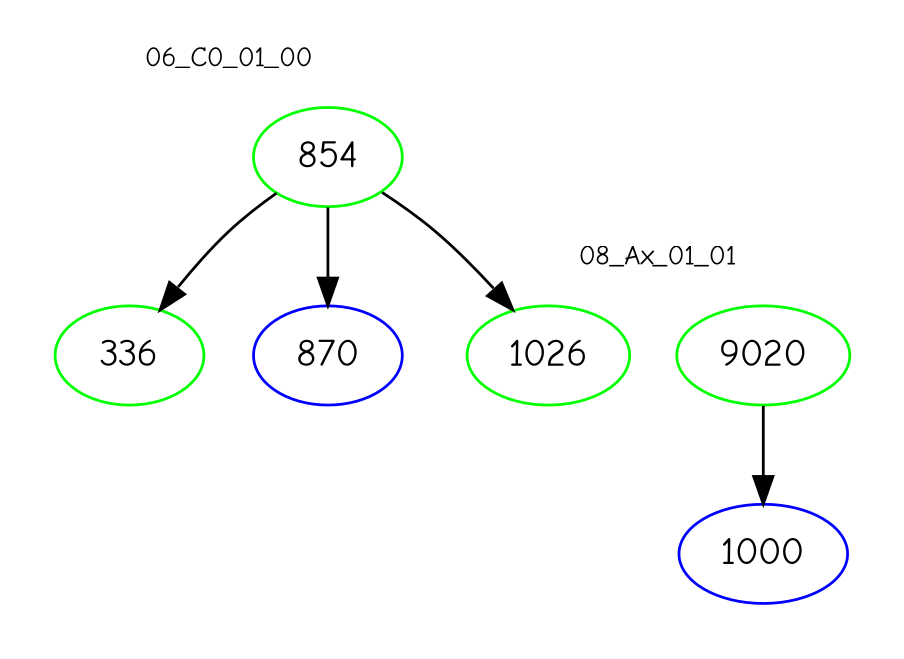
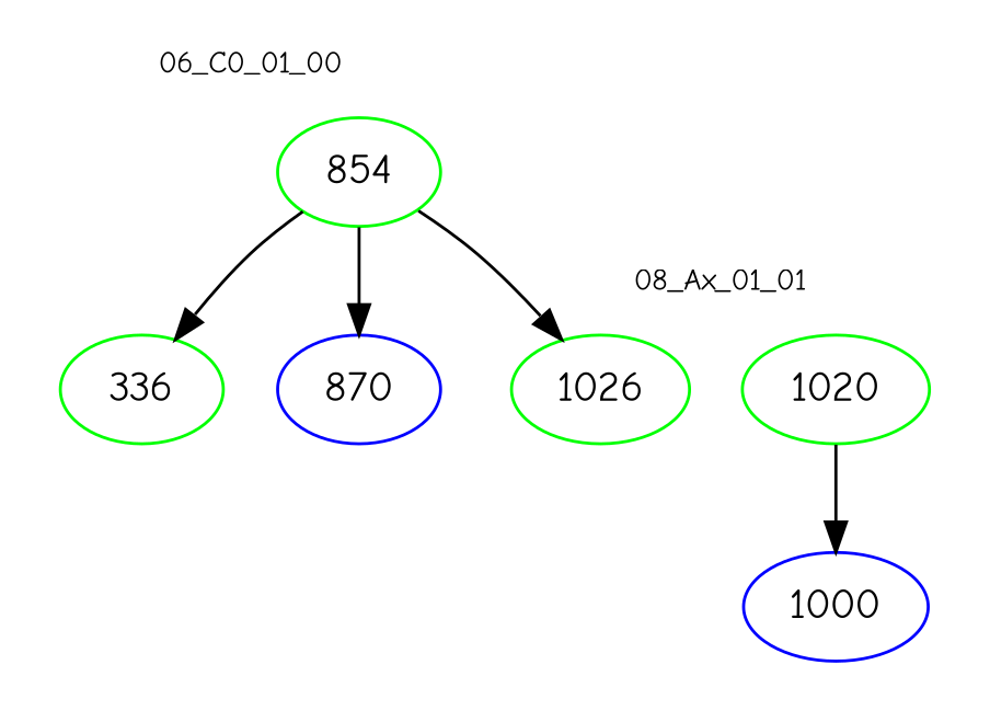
  digraph {
    fontname="Comic Neue"
    node [color=green fontname="Comic Neue"]
    edge [color=black fontname="Comic Neue"]
-   n1 [label=9020]
+   n1 [label=1020]
    n2 [color=blue label=1000]
    n3 [label=1026]
    n4 [label=854]
    n5 [label=336]
    n6 [color=blue label=870]
    subgraph cluster_1 {
      color=white
      fontsize=10
      label="08_Ax_01_01"
      n1
      n2
      n3
    }
    subgraph cluster_2 {
      color=white
      fontsize=10
      label="06_C0_01_00"
      n4
      n5
      n6
    }
    n1 -> n2
    n4 -> n3
    n4 -> n5
    n4 -> n6
  }
